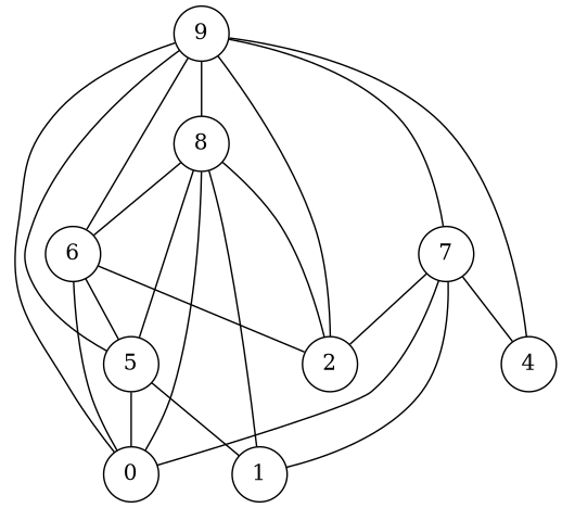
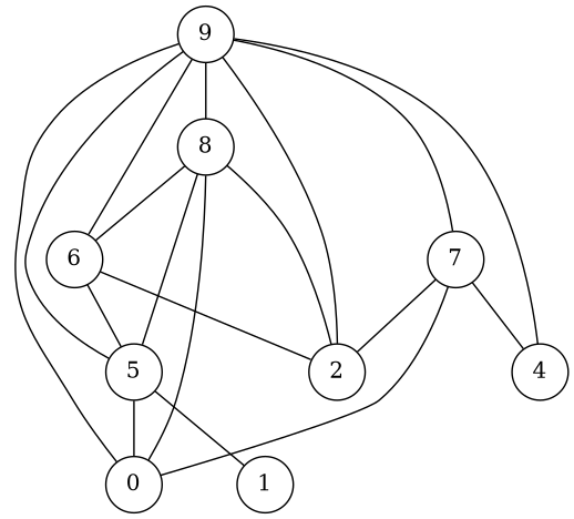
  graph {
    node [shape=circle]
    5
    0
    1
    6
    2
    7
    4
    8
    9
    5 -- 0
    5 -- 1
    6 -- 5
-   6 -- 0
    6 -- 2
    7 -- 0
-   7 -- 1
    7 -- 2
    7 -- 4
    8 -- 5
    8 -- 0
-   8 -- 1
    8 -- 6
    8 -- 2
    9 -- 5
    9 -- 0
    9 -- 6
    9 -- 2
    9 -- 7
    9 -- 4
    9 -- 8
  }
